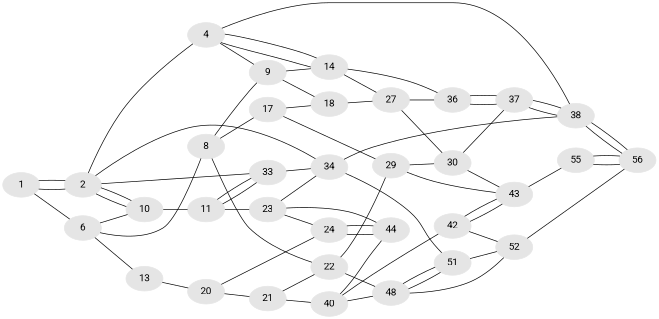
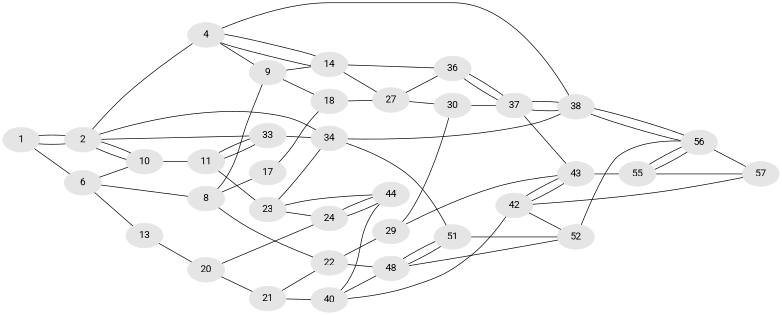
  graph {
    fontname=Roboto
    rankdir=LR
    node [color=gray90 fontname=Roboto style=filled]
    edge [fontname=Roboto]
    2 [super="+3"]
    1
    6 [super="+7"]
    4 [super="+5"]
    10
    33
    34 [super="+50"]
    8 [super="+16"]
    13
    9 [super="+15"]
    14 [super="+26"]
    38
    11 [super="+12"]
    51
    18 [super="+19"]
    27 [super="+31"]
    36
    56 [super="+58"]
    17 [super="+28"]
    22
    20 [super="+25"]
    29 [super="+32"]
    48 [super="+49"]
    23 [super="+35"]
    24
    44 [super="+45"]
    21 [super="+39"]
    30
    37 [super="+46"]
    43 [super="+47"]
    40 [super="+41"]
    42 [super="+53"]
    55
    52 [super="+54"]
+   57
    2 -- 4
    2 -- 10
    2 -- 10
    2 -- 33
    2 -- 34
    1 -- 2
    1 -- 2
    1 -- 6
    6 -- 10
    6 -- 8
    6 -- 13
    4 -- 9
    4 -- 14
    4 -- 14
    4 -- 38
    10 -- 11
    33 -- 34
    34 -- 38
    34 -- 51
    8 -- 9
    8 -- 17
    8 -- 22
    13 -- 20
    9 -- 14
    9 -- 18
    14 -- 27
    14 -- 36
    38 -- 56
    38 -- 56
    11 -- 33
    11 -- 33
    11 -- 23
    51 -- 52
    18 -- 27
    27 -- 36
    27 -- 30
    36 -- 37
    36 -- 37
+   56 -- 57
    17 -- 18 [weight=2]
-   17 -- 29
    22 -- 29
    22 -- 48
    20 -- 24
    20 -- 21 [weight=2]
    29 -- 30
    29 -- 43
    48 -- 51
    48 -- 51
    48 -- 52
    23 -- 34
    23 -- 24
    23 -- 44
    24 -- 44
    24 -- 44
    21 -- 22
    21 -- 40
    30 -- 37
    37 -- 38
    37 -- 38
-   30 -- 43
+   37 -- 43
    43 -- 55
    40 -- 48
    40 -- 44
    40 -- 42
    42 -- 43
    42 -- 43
    42 -- 52
+   42 -- 57
    55 -- 56
    55 -- 56
+   55 -- 57
    52 -- 56
  }
